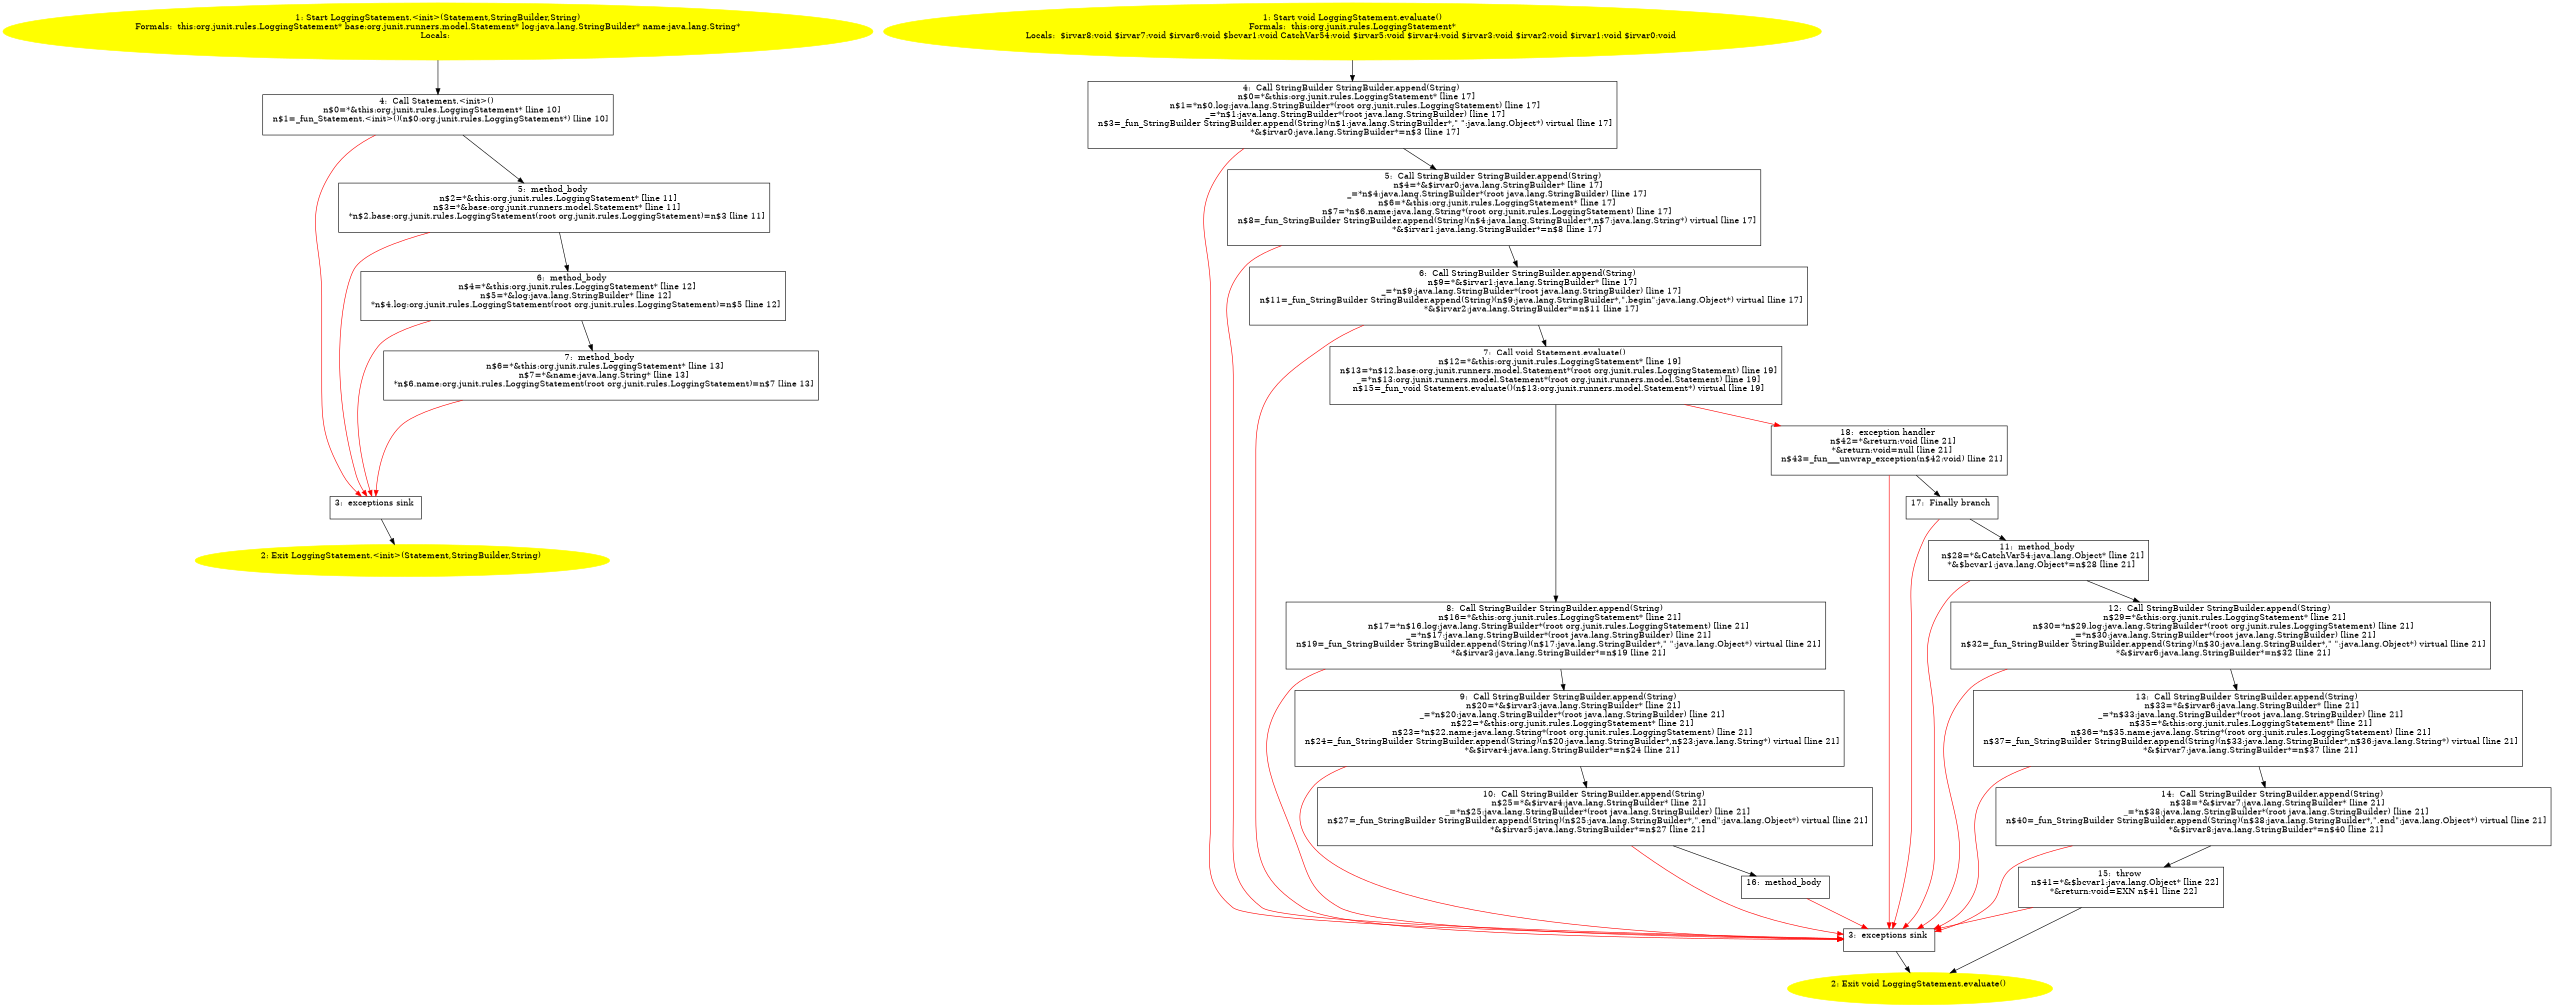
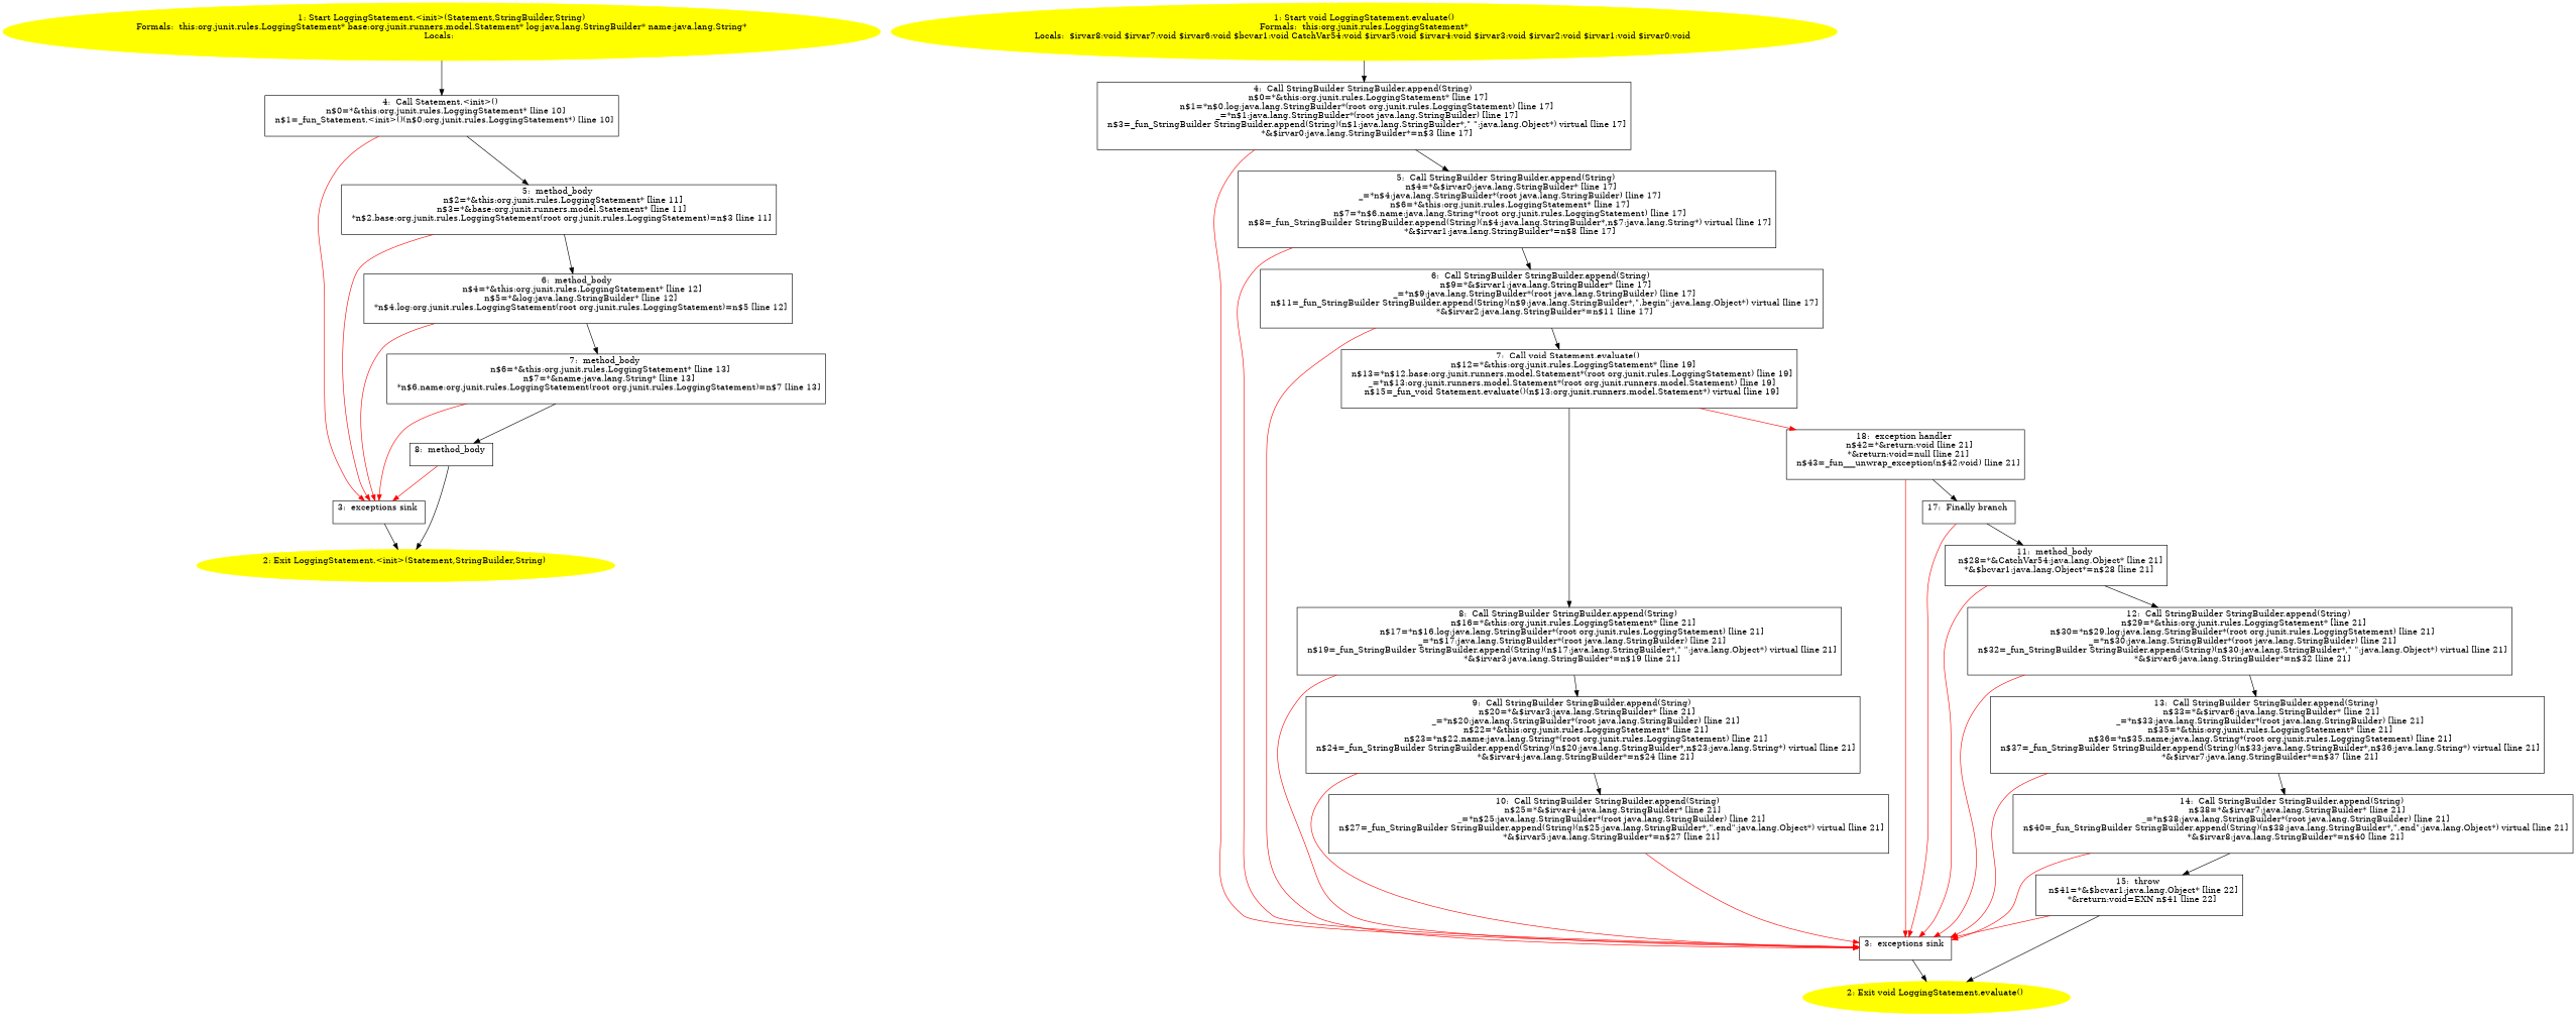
  digraph {
    node [shape=box]
    n1 [color=yellow label="1: Start LoggingStatement.<init>(Statement,StringBuilder,String)\nFormals:  this:org.junit.rules.LoggingStatement* base:org.junit.runners.model.Statement* log:java.lang.StringBuilder* name:java.lang.String*\nLocals:  \n  " style=filled shape=""]
    n2 [label="4:  Call Statement.<init>() \n   n$0=*&this:org.junit.rules.LoggingStatement* [line 10]\n  n$1=_fun_Statement.<init>()(n$0:org.junit.rules.LoggingStatement*) [line 10]\n "]
    n3 [label="3:  exceptions sink \n  "]
    n4 [label="5:  method_body \n   n$2=*&this:org.junit.rules.LoggingStatement* [line 11]\n  n$3=*&base:org.junit.runners.model.Statement* [line 11]\n  *n$2.base:org.junit.rules.LoggingStatement(root org.junit.rules.LoggingStatement)=n$3 [line 11]\n "]
    n5 [color=yellow label="2: Exit LoggingStatement.<init>(Statement,StringBuilder,String) \n  " style=filled shape=""]
    n6 [label="6:  method_body \n   n$4=*&this:org.junit.rules.LoggingStatement* [line 12]\n  n$5=*&log:java.lang.StringBuilder* [line 12]\n  *n$4.log:org.junit.rules.LoggingStatement(root org.junit.rules.LoggingStatement)=n$5 [line 12]\n "]
    n7 [label="7:  method_body \n   n$6=*&this:org.junit.rules.LoggingStatement* [line 13]\n  n$7=*&name:java.lang.String* [line 13]\n  *n$6.name:org.junit.rules.LoggingStatement(root org.junit.rules.LoggingStatement)=n$7 [line 13]\n "]
+   n8 [label="8:  method_body \n  "]
    n9 [color=yellow label="1: Start void LoggingStatement.evaluate()\nFormals:  this:org.junit.rules.LoggingStatement*\nLocals:  $irvar8:void $irvar7:void $irvar6:void $bcvar1:void CatchVar54:void $irvar5:void $irvar4:void $irvar3:void $irvar2:void $irvar1:void $irvar0:void \n  " style=filled shape=""]
    n10 [label="4:  Call StringBuilder StringBuilder.append(String) \n   n$0=*&this:org.junit.rules.LoggingStatement* [line 17]\n  n$1=*n$0.log:java.lang.StringBuilder*(root org.junit.rules.LoggingStatement) [line 17]\n  _=*n$1:java.lang.StringBuilder*(root java.lang.StringBuilder) [line 17]\n  n$3=_fun_StringBuilder StringBuilder.append(String)(n$1:java.lang.StringBuilder*,\" \":java.lang.Object*) virtual [line 17]\n  *&$irvar0:java.lang.StringBuilder*=n$3 [line 17]\n "]
    n11 [label="3:  exceptions sink \n  "]
    n12 [label="5:  Call StringBuilder StringBuilder.append(String) \n   n$4=*&$irvar0:java.lang.StringBuilder* [line 17]\n  _=*n$4:java.lang.StringBuilder*(root java.lang.StringBuilder) [line 17]\n  n$6=*&this:org.junit.rules.LoggingStatement* [line 17]\n  n$7=*n$6.name:java.lang.String*(root org.junit.rules.LoggingStatement) [line 17]\n  n$8=_fun_StringBuilder StringBuilder.append(String)(n$4:java.lang.StringBuilder*,n$7:java.lang.String*) virtual [line 17]\n  *&$irvar1:java.lang.StringBuilder*=n$8 [line 17]\n "]
    n13 [color=yellow label="2: Exit void LoggingStatement.evaluate() \n  " style=filled shape=""]
    n14 [label="6:  Call StringBuilder StringBuilder.append(String) \n   n$9=*&$irvar1:java.lang.StringBuilder* [line 17]\n  _=*n$9:java.lang.StringBuilder*(root java.lang.StringBuilder) [line 17]\n  n$11=_fun_StringBuilder StringBuilder.append(String)(n$9:java.lang.StringBuilder*,\".begin\":java.lang.Object*) virtual [line 17]\n  *&$irvar2:java.lang.StringBuilder*=n$11 [line 17]\n "]
    n15 [label="7:  Call void Statement.evaluate() \n   n$12=*&this:org.junit.rules.LoggingStatement* [line 19]\n  n$13=*n$12.base:org.junit.runners.model.Statement*(root org.junit.rules.LoggingStatement) [line 19]\n  _=*n$13:org.junit.runners.model.Statement*(root org.junit.runners.model.Statement) [line 19]\n  n$15=_fun_void Statement.evaluate()(n$13:org.junit.runners.model.Statement*) virtual [line 19]\n "]
    n16 [label="8:  Call StringBuilder StringBuilder.append(String) \n   n$16=*&this:org.junit.rules.LoggingStatement* [line 21]\n  n$17=*n$16.log:java.lang.StringBuilder*(root org.junit.rules.LoggingStatement) [line 21]\n  _=*n$17:java.lang.StringBuilder*(root java.lang.StringBuilder) [line 21]\n  n$19=_fun_StringBuilder StringBuilder.append(String)(n$17:java.lang.StringBuilder*,\" \":java.lang.Object*) virtual [line 21]\n  *&$irvar3:java.lang.StringBuilder*=n$19 [line 21]\n "]
    n17 [label="18:  exception handler \n   n$42=*&return:void [line 21]\n  *&return:void=null [line 21]\n  n$43=_fun___unwrap_exception(n$42:void) [line 21]\n "]
    n18 [label="9:  Call StringBuilder StringBuilder.append(String) \n   n$20=*&$irvar3:java.lang.StringBuilder* [line 21]\n  _=*n$20:java.lang.StringBuilder*(root java.lang.StringBuilder) [line 21]\n  n$22=*&this:org.junit.rules.LoggingStatement* [line 21]\n  n$23=*n$22.name:java.lang.String*(root org.junit.rules.LoggingStatement) [line 21]\n  n$24=_fun_StringBuilder StringBuilder.append(String)(n$20:java.lang.StringBuilder*,n$23:java.lang.String*) virtual [line 21]\n  *&$irvar4:java.lang.StringBuilder*=n$24 [line 21]\n "]
    n19 [label="17:  Finally branch \n  "]
    n20 [label="10:  Call StringBuilder StringBuilder.append(String) \n   n$25=*&$irvar4:java.lang.StringBuilder* [line 21]\n  _=*n$25:java.lang.StringBuilder*(root java.lang.StringBuilder) [line 21]\n  n$27=_fun_StringBuilder StringBuilder.append(String)(n$25:java.lang.StringBuilder*,\".end\":java.lang.Object*) virtual [line 21]\n  *&$irvar5:java.lang.StringBuilder*=n$27 [line 21]\n "]
    n21 [label="11:  method_body \n   n$28=*&CatchVar54:java.lang.Object* [line 21]\n  *&$bcvar1:java.lang.Object*=n$28 [line 21]\n "]
-   n22 [label="16:  method_body \n  "]
    n23 [label="12:  Call StringBuilder StringBuilder.append(String) \n   n$29=*&this:org.junit.rules.LoggingStatement* [line 21]\n  n$30=*n$29.log:java.lang.StringBuilder*(root org.junit.rules.LoggingStatement) [line 21]\n  _=*n$30:java.lang.StringBuilder*(root java.lang.StringBuilder) [line 21]\n  n$32=_fun_StringBuilder StringBuilder.append(String)(n$30:java.lang.StringBuilder*,\" \":java.lang.Object*) virtual [line 21]\n  *&$irvar6:java.lang.StringBuilder*=n$32 [line 21]\n "]
    n24 [label="13:  Call StringBuilder StringBuilder.append(String) \n   n$33=*&$irvar6:java.lang.StringBuilder* [line 21]\n  _=*n$33:java.lang.StringBuilder*(root java.lang.StringBuilder) [line 21]\n  n$35=*&this:org.junit.rules.LoggingStatement* [line 21]\n  n$36=*n$35.name:java.lang.String*(root org.junit.rules.LoggingStatement) [line 21]\n  n$37=_fun_StringBuilder StringBuilder.append(String)(n$33:java.lang.StringBuilder*,n$36:java.lang.String*) virtual [line 21]\n  *&$irvar7:java.lang.StringBuilder*=n$37 [line 21]\n "]
    n25 [label="14:  Call StringBuilder StringBuilder.append(String) \n   n$38=*&$irvar7:java.lang.StringBuilder* [line 21]\n  _=*n$38:java.lang.StringBuilder*(root java.lang.StringBuilder) [line 21]\n  n$40=_fun_StringBuilder StringBuilder.append(String)(n$38:java.lang.StringBuilder*,\".end\":java.lang.Object*) virtual [line 21]\n  *&$irvar8:java.lang.StringBuilder*=n$40 [line 21]\n "]
    n26 [label="15:  throw \n   n$41=*&$bcvar1:java.lang.Object* [line 22]\n  *&return:void=EXN n$41 [line 22]\n "]
    n1 -> n2
    n2 -> n3 [color=red]
    n2 -> n4
    n3 -> n5
    n4 -> n3 [color=red]
    n4 -> n6
    n6 -> n3 [color=red]
    n6 -> n7
    n7 -> n3 [color=red]
+   n7 -> n8
+   n8 -> n3 [color=red]
+   n8 -> n5
    n9 -> n10
    n10 -> n11 [color=red]
    n10 -> n12
    n11 -> n13
    n12 -> n11 [color=red]
    n12 -> n14
    n14 -> n11 [color=red]
    n14 -> n15
    n15 -> n16
    n15 -> n17 [color=red]
    n16 -> n11 [color=red]
    n16 -> n18
    n17 -> n11 [color=red]
    n17 -> n19
    n18 -> n11 [color=red]
    n18 -> n20
    n19 -> n11 [color=red]
    n19 -> n21
    n20 -> n11 [color=red]
-   n20 -> n22
    n21 -> n11 [color=red]
    n21 -> n23
-   n22 -> n11 [color=red]
    n23 -> n11 [color=red]
    n23 -> n24
    n24 -> n11 [color=red]
    n24 -> n25
    n25 -> n11 [color=red]
    n25 -> n26
    n26 -> n11 [color=red]
    n26 -> n13
  }
